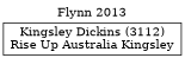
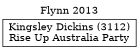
  digraph {
    label="Flynn 2013"
    labelloc=t
    mclimit=10
-   n1 [label="Kingsley Dickins (3112)\nRise Up Australia Kingsley" shape=box]
+   n1 [label="Kingsley Dickins (3112)\nRise Up Australia Party" shape=box]
  }
